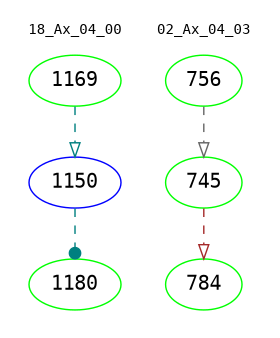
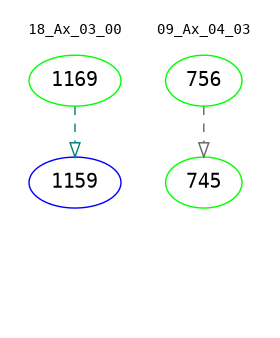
  digraph {
    fontname="DejaVu Sans Mono"
    node [color=green fontname="DejaVu Sans Mono"]
    edge [arrowhead=onormal color=teal fontname="DejaVu Sans Mono" style=dashed]
    n1 [label=1169]
-   n2 [color=blue label=1150]
-   n3 [label=1180]
+   n2 [color=blue label=1159]
    n4 [label=756]
    n5 [label=745]
-   n6 [label=784]
    subgraph cluster_1 {
      color=white
      fontsize=10
-     label="18_Ax_04_00"
+     label="18_Ax_03_00"
      n1
      n2
-     n3
    }
    subgraph cluster_2 {
      color=white
      fontsize=10
-     label="02_Ax_04_03"
+     label="09_Ax_04_03"
      n4
      n5
-     n6
    }
    n1 -> n2
-   n2 -> n3 [arrowhead=dot]
    n4 -> n5 [color=gray40]
-   n5 -> n6 [color=brown]
  }
